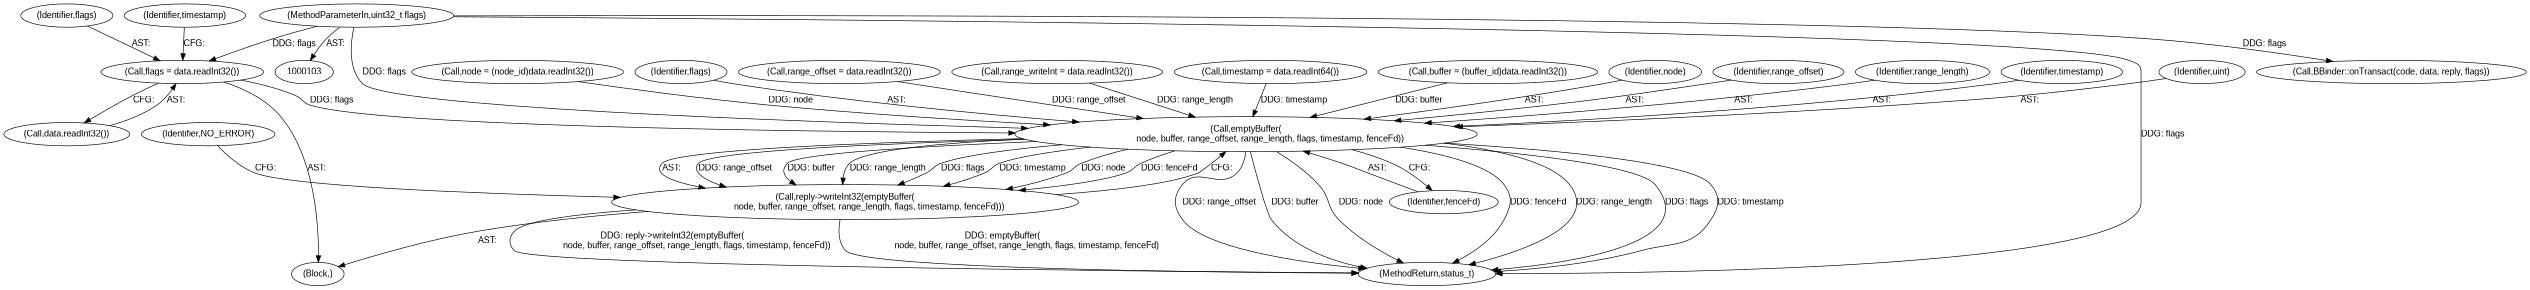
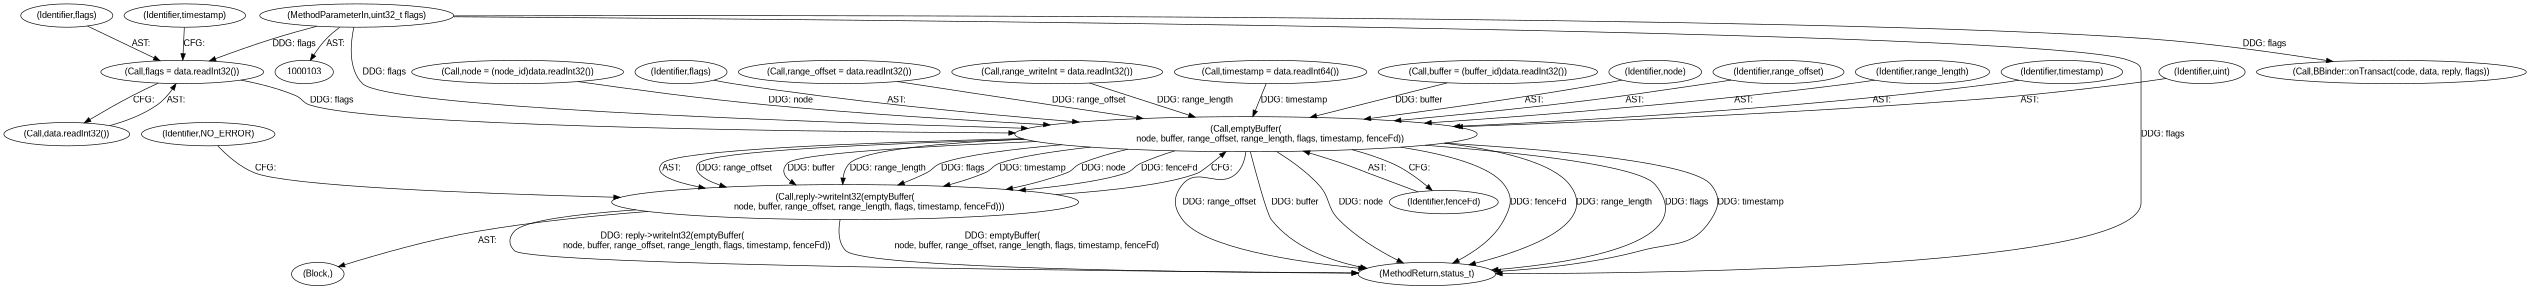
  digraph {
    fontname="Liberation Sans"
    node [fontname="Liberation Sans"]
    edge [fontname="Liberation Sans"]
    n1 [label="(Call,flags = data.readInt32())"]
    n2 [label="(Call,emptyBuffer(\n                    node, buffer, range_offset, range_length, flags, timestamp, fenceFd))"]
    n3 [label="(Call,data.readInt32())"]
    n4 [label="(Block,)"]
    n5 [label="(MethodReturn,status_t)"]
    n6 [label="(Call,reply->writeInt32(emptyBuffer(\n                    node, buffer, range_offset, range_length, flags, timestamp, fenceFd)))"]
    n7 [label="(Identifier,fenceFd)"]
    n8 [label="(MethodParameterIn,uint32_t flags)"]
    n9 [label="(Call,BBinder::onTransact(code, data, reply, flags))"]
    1000103
    n11 [label="(Identifier,flags)"]
    n12 [label="(Identifier,uint)"]
    n13 [label="(Call,node = (node_id)data.readInt32())"]
    n14 [label="(Identifier,flags)"]
    n15 [label="(Call,range_offset = data.readInt32())"]
    n16 [label="(Identifier,timestamp)"]
    n17 [label="(Call,range_writeInt = data.readInt32())"]
    n18 [label="(Call,timestamp = data.readInt64())"]
    n19 [label="(Call,buffer = (buffer_id)data.readInt32())"]
    n20 [label="(Identifier,node)"]
    n21 [label="(Identifier,range_offset)"]
    n22 [label="(Identifier,range_length)"]
    n23 [label="(Identifier,timestamp)"]
    n24 [label="(Identifier,NO_ERROR)"]
    n1 -> n2 [label="DDG: flags"]
    n1 -> n3 [label="CFG: "]
-   n1 -> n4 [label="AST: "]
    n2 -> n5 [label="DDG: buffer"]
    n2 -> n5 [label="DDG: node"]
    n2 -> n5 [label="DDG: fenceFd"]
    n2 -> n5 [label="DDG: range_length"]
    n2 -> n5 [label="DDG: flags"]
    n2 -> n5 [label="DDG: timestamp"]
    n2 -> n5 [label="DDG: range_offset"]
    n2 -> n6 [label="AST: "]
    n2 -> n6 [label="DDG: range_offset"]
    n2 -> n6 [label="DDG: buffer"]
    n2 -> n6 [label="DDG: range_length"]
    n2 -> n6 [label="DDG: flags"]
    n2 -> n6 [label="DDG: timestamp"]
    n2 -> n6 [label="DDG: node"]
    n2 -> n6 [label="DDG: fenceFd"]
    n2 -> n7 [label="CFG: "]
    n3 -> n1 [label="AST: "]
    n6 -> n2 [label="CFG: "]
    n6 -> n4 [label="AST: "]
    n6 -> n5 [label="DDG: reply->writeInt32(emptyBuffer(\n                    node, buffer, range_offset, range_length, flags, timestamp, fenceFd))"]
    n6 -> n5 [label="DDG: emptyBuffer(\n                    node, buffer, range_offset, range_length, flags, timestamp, fenceFd)"]
    n7 -> n2 [label="AST: "]
    n8 -> n1 [label="DDG: flags"]
    n8 -> n2 [label="DDG: flags"]
    n8 -> n5 [label="DDG: flags"]
    n8 -> n9 [label="DDG: flags"]
    n8 -> 1000103 [label="AST: "]
    n11 -> n1 [label="AST: "]
    n12 -> n2 [label="AST: "]
    n13 -> n2 [label="DDG: node"]
    n14 -> n2 [label="AST: "]
    n15 -> n2 [label="DDG: range_offset"]
    n16 -> n1 [label="CFG: "]
    n17 -> n2 [label="DDG: range_length"]
    n18 -> n2 [label="DDG: timestamp"]
    n19 -> n2 [label="DDG: buffer"]
    n20 -> n2 [label="AST: "]
    n21 -> n2 [label="AST: "]
    n22 -> n2 [label="AST: "]
    n23 -> n2 [label="AST: "]
    n24 -> n6 [label="CFG: "]
  }
